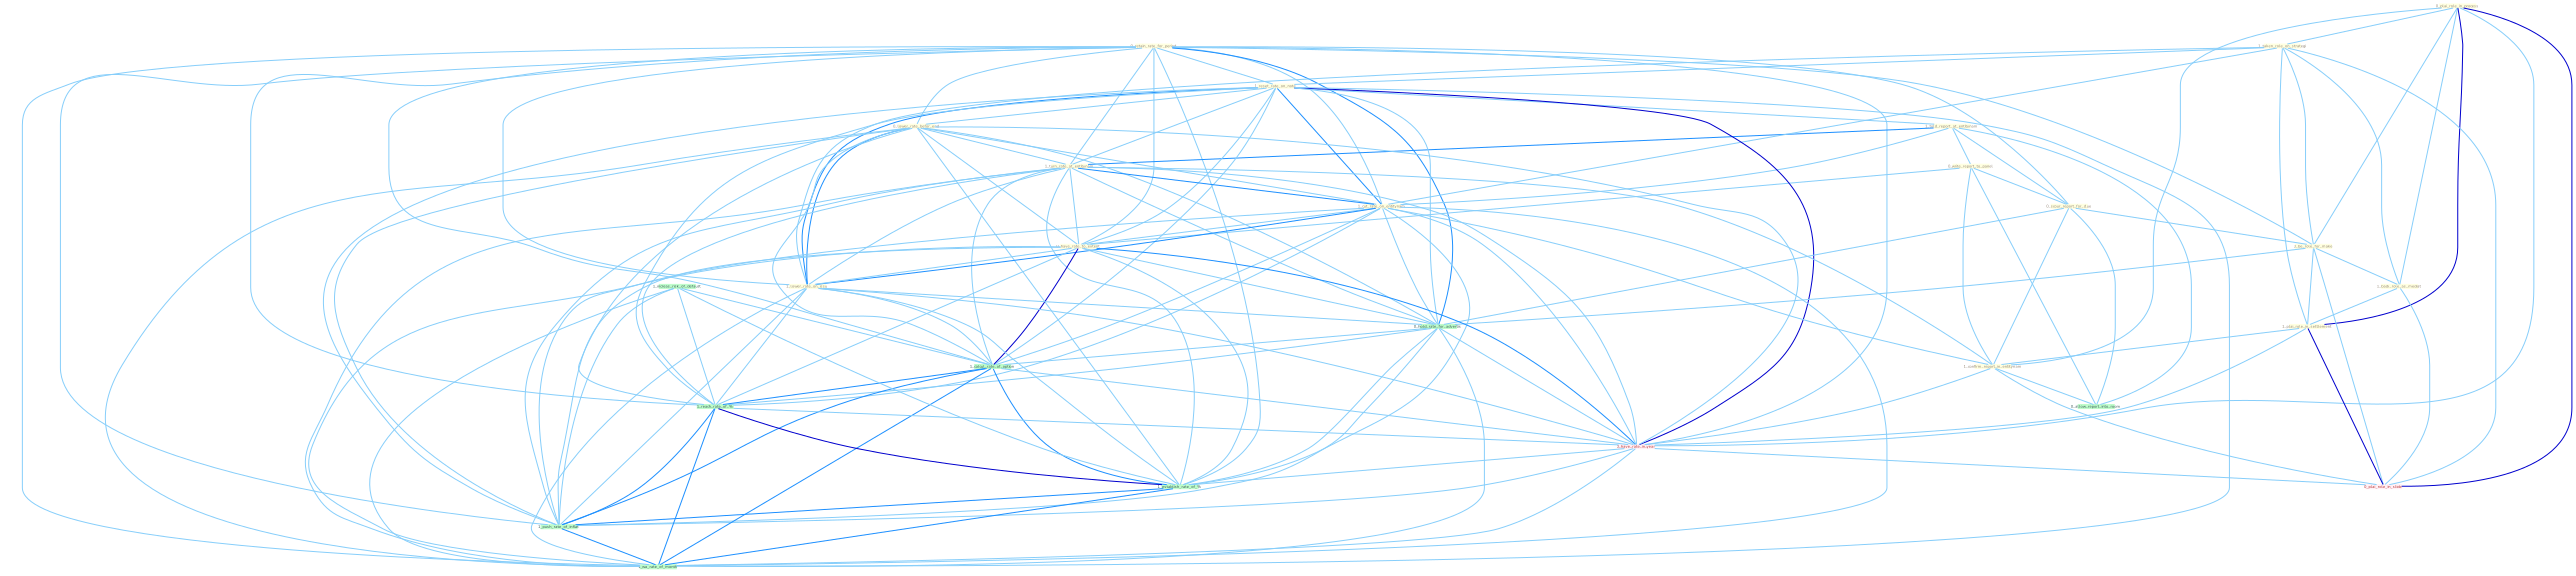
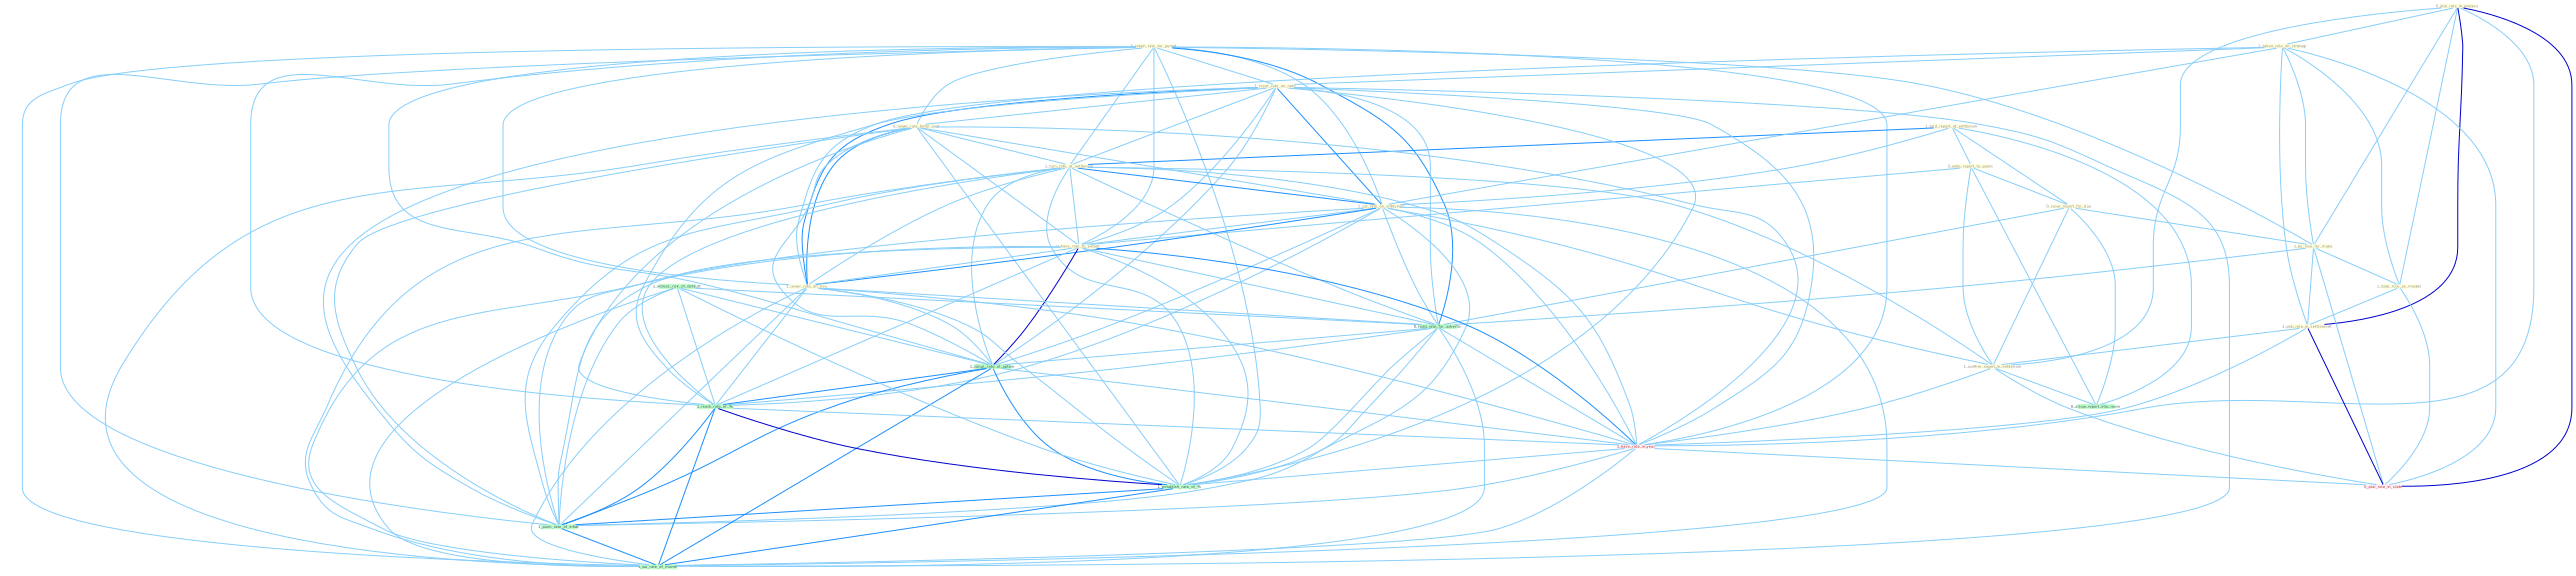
  graph {
    fontname=Nunito
    node [color="#ffffe0" fixedsize=true fontcolor="#8b7d6b" fontname=Nunito fontsize=4 shape=polygon style=filled]
    edge [color="#87cefa" fontname=Nunito w=1]
    "0_retain_rate_for_period " [height=.06 width=.5]
    "1_told_report_at_entitynam " [height=.06 width=.5]
    "0_write_report_to_panel " [height=.06 width=.5]
    "0_plai_role_in_process " [height=.06 width=.5]
    "1_taken_role_on_strategi " [height=.06 width=.5]
    "1_reset_rate_on_note " [height=.06 width=.5]
    "0_lower_rate_befor_end " [height=.06 width=.5]
    "0_scour_report_for_clue " [height=.06 width=.5]
    "1_turn_rate_at_entitynam " [height=.06 width=.5]
    "0_be_role_for_make " [height=.06 width=.5]
    "1_back_role_as_mediat " [height=.06 width=.5]
    "1_cut_rate_on_entitynam " [height=.06 width=.5]
    "0_have_rate_to_extent " [height=.06 width=.5]
    "1_plai_role_in_settlement " [height=.06 width=.5]
    "1_confirm_report_in_entitynam " [height=.06 width=.5]
    "1_lower_rate_on_issu " [height=.06 width=.5]
    "0_have_rate_in_year " [color="#fff0f5" fontcolor="#b22222" height=.06 width=.5]
    "0_plai_role_in_slide " [color="#fff0f5" fontcolor="#b22222" height=.06 width=.5]
    "0_hold_rate_for_advertis " [color="#BDFCC9" fontcolor="#2f4f4f" height=.06 width=.5]
    "1_calcul_rate_of_option " [color="#BDFCC9" fontcolor="#2f4f4f" height=.06 width=.5]
    "1_reach_rate_of_% " [color="#BDFCC9" fontcolor="#2f4f4f" height=.06 width=.5]
    "1_establish_rate_of_% " [color="#BDFCC9" fontcolor="#2f4f4f" height=.06 width=.5]
    "1_push_rate_of_inflat " [color="#BDFCC9" fontcolor="#2f4f4f" height=.06 width=.5]
    "1_wa_rate_of_month " [color="#BDFCC9" fontcolor="#2f4f4f" height=.06 width=.5]
    "0_allow_report_into_room " [color="#BDFCC9" fontcolor="#2f4f4f" height=.06 width=.5]
    "1_increas_risk_of_default " [color="#BDFCC9" fontcolor="#2f4f4f" height=.06 width=.5]
    subgraph sub_1 {
      "0_retain_rate_for_period "
      "1_told_report_at_entitynam "
      "0_write_report_to_panel "
      "0_plai_role_in_process "
      "1_taken_role_on_strategi "
      "1_reset_rate_on_note "
      "0_lower_rate_befor_end "
      "0_scour_report_for_clue "
      "1_turn_rate_at_entitynam "
      "0_be_role_for_make "
      "1_back_role_as_mediat "
      "1_cut_rate_on_entitynam "
      "0_have_rate_to_extent "
      "1_plai_role_in_settlement "
      "1_confirm_report_in_entitynam "
      "1_lower_rate_on_issu "
    }
    subgraph sub_2 {
      "0_have_rate_in_year "
      "0_plai_role_in_slide "
    }
    "0_retain_rate_for_period " -- "1_reset_rate_on_note "
    "0_retain_rate_for_period " -- "0_lower_rate_befor_end "
-   "0_retain_rate_for_period " -- "0_scour_report_for_clue "
    "0_retain_rate_for_period " -- "1_turn_rate_at_entitynam "
    "0_retain_rate_for_period " -- "0_be_role_for_make "
    "0_retain_rate_for_period " -- "1_cut_rate_on_entitynam "
    "0_retain_rate_for_period " -- "0_have_rate_to_extent "
    "0_retain_rate_for_period " -- "1_lower_rate_on_issu "
    "0_retain_rate_for_period " -- "0_have_rate_in_year "
    "0_retain_rate_for_period " -- "0_hold_rate_for_advertis " [color="#1e90ff" w=2]
    "0_retain_rate_for_period " -- "1_calcul_rate_of_option "
    "0_retain_rate_for_period " -- "1_reach_rate_of_% "
    "0_retain_rate_for_period " -- "1_establish_rate_of_% "
    "0_retain_rate_for_period " -- "1_push_rate_of_inflat "
    "0_retain_rate_for_period " -- "1_wa_rate_of_month "
    "1_told_report_at_entitynam " -- "0_write_report_to_panel "
    "1_told_report_at_entitynam " -- "0_scour_report_for_clue "
    "1_told_report_at_entitynam " -- "1_turn_rate_at_entitynam " [color="#1e90ff" w=2]
    "1_told_report_at_entitynam " -- "1_cut_rate_on_entitynam "
    "1_told_report_at_entitynam " -- "0_allow_report_into_room "
    "0_write_report_to_panel " -- "0_scour_report_for_clue "
    "0_write_report_to_panel " -- "0_have_rate_to_extent "
    "0_write_report_to_panel " -- "1_confirm_report_in_entitynam "
    "0_write_report_to_panel " -- "0_allow_report_into_room "
    "0_plai_role_in_process " -- "1_taken_role_on_strategi "
    "0_plai_role_in_process " -- "0_be_role_for_make "
    "0_plai_role_in_process " -- "1_back_role_as_mediat "
    "0_plai_role_in_process " -- "1_plai_role_in_settlement " [color="#0000cd" w=3]
    "0_plai_role_in_process " -- "1_confirm_report_in_entitynam "
    "0_plai_role_in_process " -- "0_have_rate_in_year "
    "0_plai_role_in_process " -- "0_plai_role_in_slide " [color="#0000cd" w=3]
    "1_taken_role_on_strategi " -- "1_reset_rate_on_note "
    "1_taken_role_on_strategi " -- "0_be_role_for_make "
    "1_taken_role_on_strategi " -- "1_back_role_as_mediat "
    "1_taken_role_on_strategi " -- "1_cut_rate_on_entitynam "
    "1_taken_role_on_strategi " -- "1_plai_role_in_settlement "
    "1_taken_role_on_strategi " -- "1_lower_rate_on_issu "
    "1_taken_role_on_strategi " -- "0_plai_role_in_slide "
    "1_reset_rate_on_note " -- "0_lower_rate_befor_end "
    "1_reset_rate_on_note " -- "1_turn_rate_at_entitynam "
    "1_reset_rate_on_note " -- "1_cut_rate_on_entitynam " [color="#1e90ff" w=2]
    "1_reset_rate_on_note " -- "0_have_rate_to_extent "
    "1_reset_rate_on_note " -- "1_lower_rate_on_issu " [color="#1e90ff" w=2]
-   "1_reset_rate_on_note " -- "0_have_rate_in_year " [color="#0000cd"]
+   "1_reset_rate_on_note " -- "0_have_rate_in_year "
    "1_reset_rate_on_note " -- "0_hold_rate_for_advertis "
    "1_reset_rate_on_note " -- "1_calcul_rate_of_option "
    "1_reset_rate_on_note " -- "1_reach_rate_of_% "
-   "1_reset_rate_on_note " -- "1_told_report_at_entitynam "
+   "1_reset_rate_on_note " -- "1_establish_rate_of_% "
    "1_reset_rate_on_note " -- "1_push_rate_of_inflat "
    "1_reset_rate_on_note " -- "1_wa_rate_of_month "
    "0_lower_rate_befor_end " -- "1_turn_rate_at_entitynam "
    "0_lower_rate_befor_end " -- "1_cut_rate_on_entitynam "
    "0_lower_rate_befor_end " -- "0_have_rate_to_extent "
    "0_lower_rate_befor_end " -- "1_lower_rate_on_issu " [color="#1e90ff" w=2]
    "0_lower_rate_befor_end " -- "0_have_rate_in_year "
-   "0_lower_rate_befor_end " -- "0_hold_rate_for_advertis "
+   "1_increas_risk_of_default " -- "0_hold_rate_for_advertis "
    "0_lower_rate_befor_end " -- "1_calcul_rate_of_option "
    "0_lower_rate_befor_end " -- "1_reach_rate_of_% "
    "0_lower_rate_befor_end " -- "1_establish_rate_of_% "
    "0_lower_rate_befor_end " -- "1_push_rate_of_inflat "
    "0_lower_rate_befor_end " -- "1_wa_rate_of_month "
    "0_scour_report_for_clue " -- "0_be_role_for_make "
    "0_scour_report_for_clue " -- "1_confirm_report_in_entitynam "
    "0_scour_report_for_clue " -- "0_hold_rate_for_advertis "
    "0_scour_report_for_clue " -- "0_allow_report_into_room "
    "1_turn_rate_at_entitynam " -- "1_cut_rate_on_entitynam " [color="#1e90ff" w=2]
    "1_turn_rate_at_entitynam " -- "0_have_rate_to_extent "
    "1_turn_rate_at_entitynam " -- "1_confirm_report_in_entitynam "
    "1_turn_rate_at_entitynam " -- "1_lower_rate_on_issu "
    "1_turn_rate_at_entitynam " -- "0_have_rate_in_year "
    "1_turn_rate_at_entitynam " -- "0_hold_rate_for_advertis "
    "1_turn_rate_at_entitynam " -- "1_calcul_rate_of_option "
    "1_turn_rate_at_entitynam " -- "1_reach_rate_of_% "
    "1_turn_rate_at_entitynam " -- "1_establish_rate_of_% "
    "1_turn_rate_at_entitynam " -- "1_push_rate_of_inflat "
    "1_turn_rate_at_entitynam " -- "1_wa_rate_of_month "
    "0_be_role_for_make " -- "1_back_role_as_mediat "
    "0_be_role_for_make " -- "1_plai_role_in_settlement "
    "0_be_role_for_make " -- "0_plai_role_in_slide "
    "0_be_role_for_make " -- "0_hold_rate_for_advertis "
    "1_back_role_as_mediat " -- "1_plai_role_in_settlement "
    "1_back_role_as_mediat " -- "0_plai_role_in_slide "
    "1_cut_rate_on_entitynam " -- "0_have_rate_to_extent "
    "1_cut_rate_on_entitynam " -- "1_confirm_report_in_entitynam "
    "1_cut_rate_on_entitynam " -- "1_lower_rate_on_issu " [color="#1e90ff" w=2]
    "1_cut_rate_on_entitynam " -- "0_have_rate_in_year "
    "1_cut_rate_on_entitynam " -- "0_hold_rate_for_advertis "
    "1_cut_rate_on_entitynam " -- "1_calcul_rate_of_option "
    "1_cut_rate_on_entitynam " -- "1_reach_rate_of_% "
    "1_cut_rate_on_entitynam " -- "1_establish_rate_of_% "
    "1_cut_rate_on_entitynam " -- "1_push_rate_of_inflat "
    "1_cut_rate_on_entitynam " -- "1_wa_rate_of_month "
    "0_have_rate_to_extent " -- "1_lower_rate_on_issu "
    "0_have_rate_to_extent " -- "0_have_rate_in_year " [color="#1e90ff" w=2]
    "0_have_rate_to_extent " -- "0_hold_rate_for_advertis "
    "0_have_rate_to_extent " -- "1_calcul_rate_of_option " [color="#0000cd"]
    "0_have_rate_to_extent " -- "1_reach_rate_of_% "
    "0_have_rate_to_extent " -- "1_establish_rate_of_% "
    "0_have_rate_to_extent " -- "1_push_rate_of_inflat "
    "0_have_rate_to_extent " -- "1_wa_rate_of_month "
    "1_plai_role_in_settlement " -- "1_confirm_report_in_entitynam "
    "1_plai_role_in_settlement " -- "0_have_rate_in_year "
    "1_plai_role_in_settlement " -- "0_plai_role_in_slide " [color="#0000cd" w=3]
    "1_confirm_report_in_entitynam " -- "0_have_rate_in_year "
    "1_confirm_report_in_entitynam " -- "0_plai_role_in_slide "
    "1_confirm_report_in_entitynam " -- "0_allow_report_into_room "
    "1_lower_rate_on_issu " -- "0_have_rate_in_year "
    "1_lower_rate_on_issu " -- "0_hold_rate_for_advertis "
    "1_lower_rate_on_issu " -- "1_calcul_rate_of_option "
    "1_lower_rate_on_issu " -- "1_reach_rate_of_% "
    "1_lower_rate_on_issu " -- "1_establish_rate_of_% "
    "1_lower_rate_on_issu " -- "1_push_rate_of_inflat "
    "1_lower_rate_on_issu " -- "1_wa_rate_of_month "
    "0_have_rate_in_year " -- "0_plai_role_in_slide "
    "0_have_rate_in_year " -- "1_establish_rate_of_% "
    "0_have_rate_in_year " -- "1_push_rate_of_inflat "
    "0_have_rate_in_year " -- "1_wa_rate_of_month "
    "0_hold_rate_for_advertis " -- "0_have_rate_in_year "
    "0_hold_rate_for_advertis " -- "1_calcul_rate_of_option "
    "0_hold_rate_for_advertis " -- "1_reach_rate_of_% "
    "0_hold_rate_for_advertis " -- "1_establish_rate_of_% "
    "0_hold_rate_for_advertis " -- "1_push_rate_of_inflat "
    "0_hold_rate_for_advertis " -- "1_wa_rate_of_month "
    "1_calcul_rate_of_option " -- "0_have_rate_in_year "
    "1_calcul_rate_of_option " -- "1_reach_rate_of_% " [color="#1e90ff" w=2]
    "1_calcul_rate_of_option " -- "1_establish_rate_of_% " [color="#1e90ff" w=2]
    "1_calcul_rate_of_option " -- "1_push_rate_of_inflat " [color="#1e90ff" w=2]
    "1_calcul_rate_of_option " -- "1_wa_rate_of_month " [color="#1e90ff" w=2]
    "1_reach_rate_of_% " -- "0_have_rate_in_year "
    "1_reach_rate_of_% " -- "1_establish_rate_of_% " [color="#0000cd" w=3]
    "1_reach_rate_of_% " -- "1_push_rate_of_inflat " [color="#1e90ff" w=2]
    "1_reach_rate_of_% " -- "1_wa_rate_of_month " [color="#1e90ff" w=2]
    "1_establish_rate_of_% " -- "1_push_rate_of_inflat " [color="#1e90ff" w=2]
    "1_establish_rate_of_% " -- "1_wa_rate_of_month " [color="#1e90ff" w=2]
    "1_push_rate_of_inflat " -- "1_wa_rate_of_month " [color="#1e90ff" w=2]
    "1_increas_risk_of_default " -- "1_calcul_rate_of_option "
    "1_increas_risk_of_default " -- "1_reach_rate_of_% "
    "1_increas_risk_of_default " -- "1_establish_rate_of_% "
    "1_increas_risk_of_default " -- "1_push_rate_of_inflat "
    "1_increas_risk_of_default " -- "1_wa_rate_of_month "
  }
